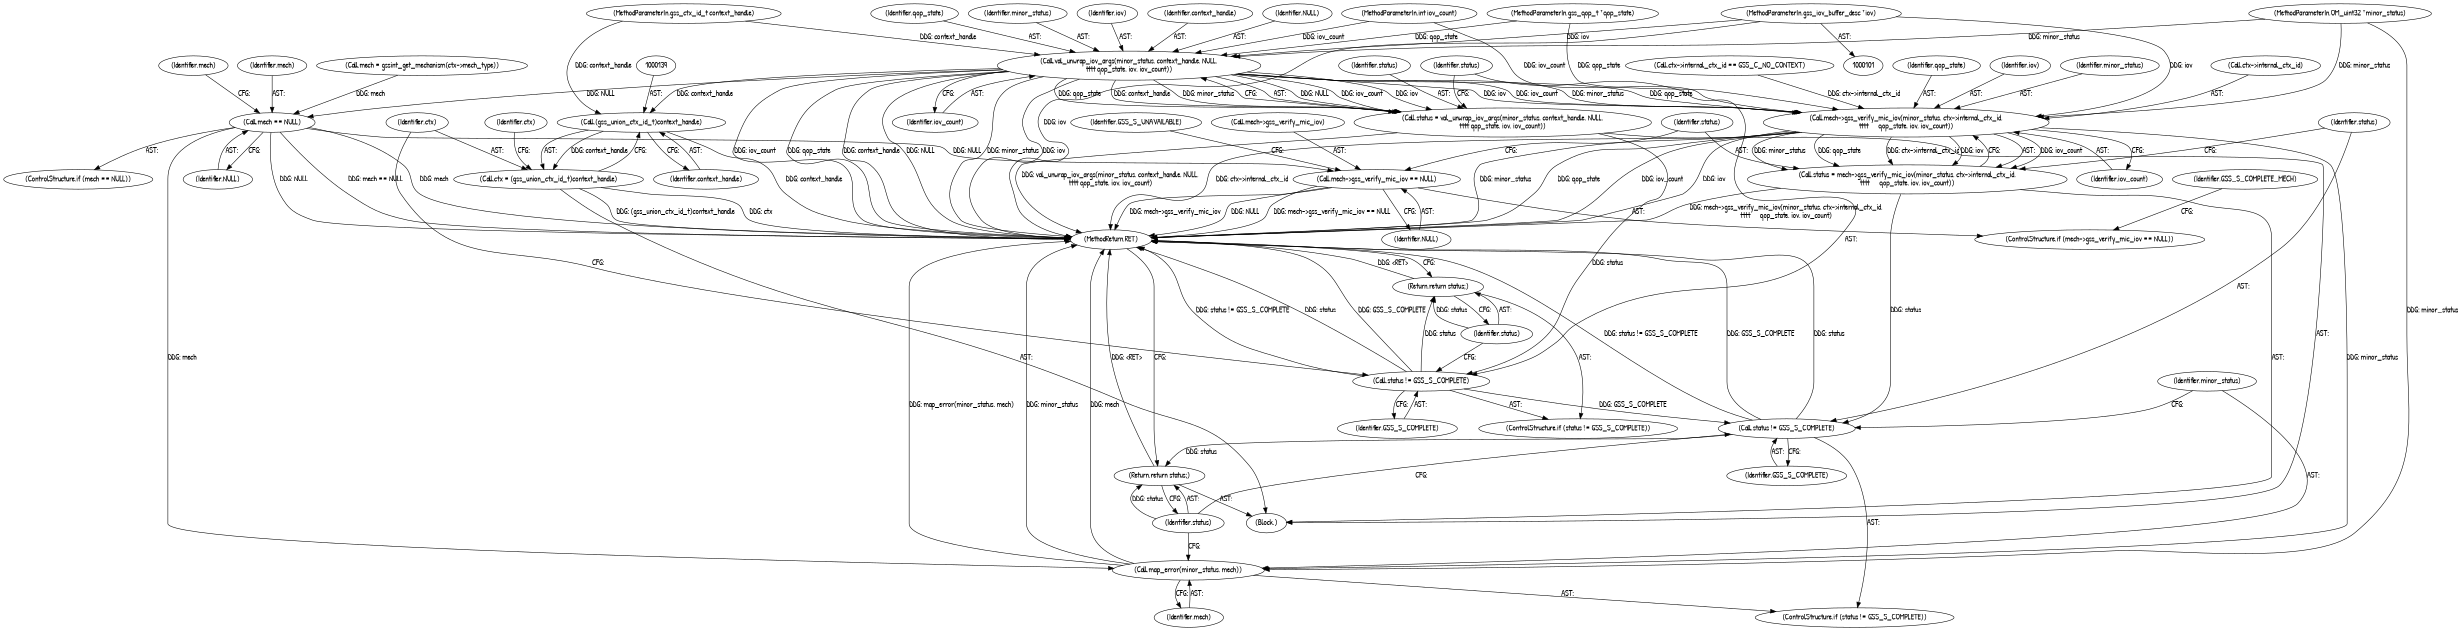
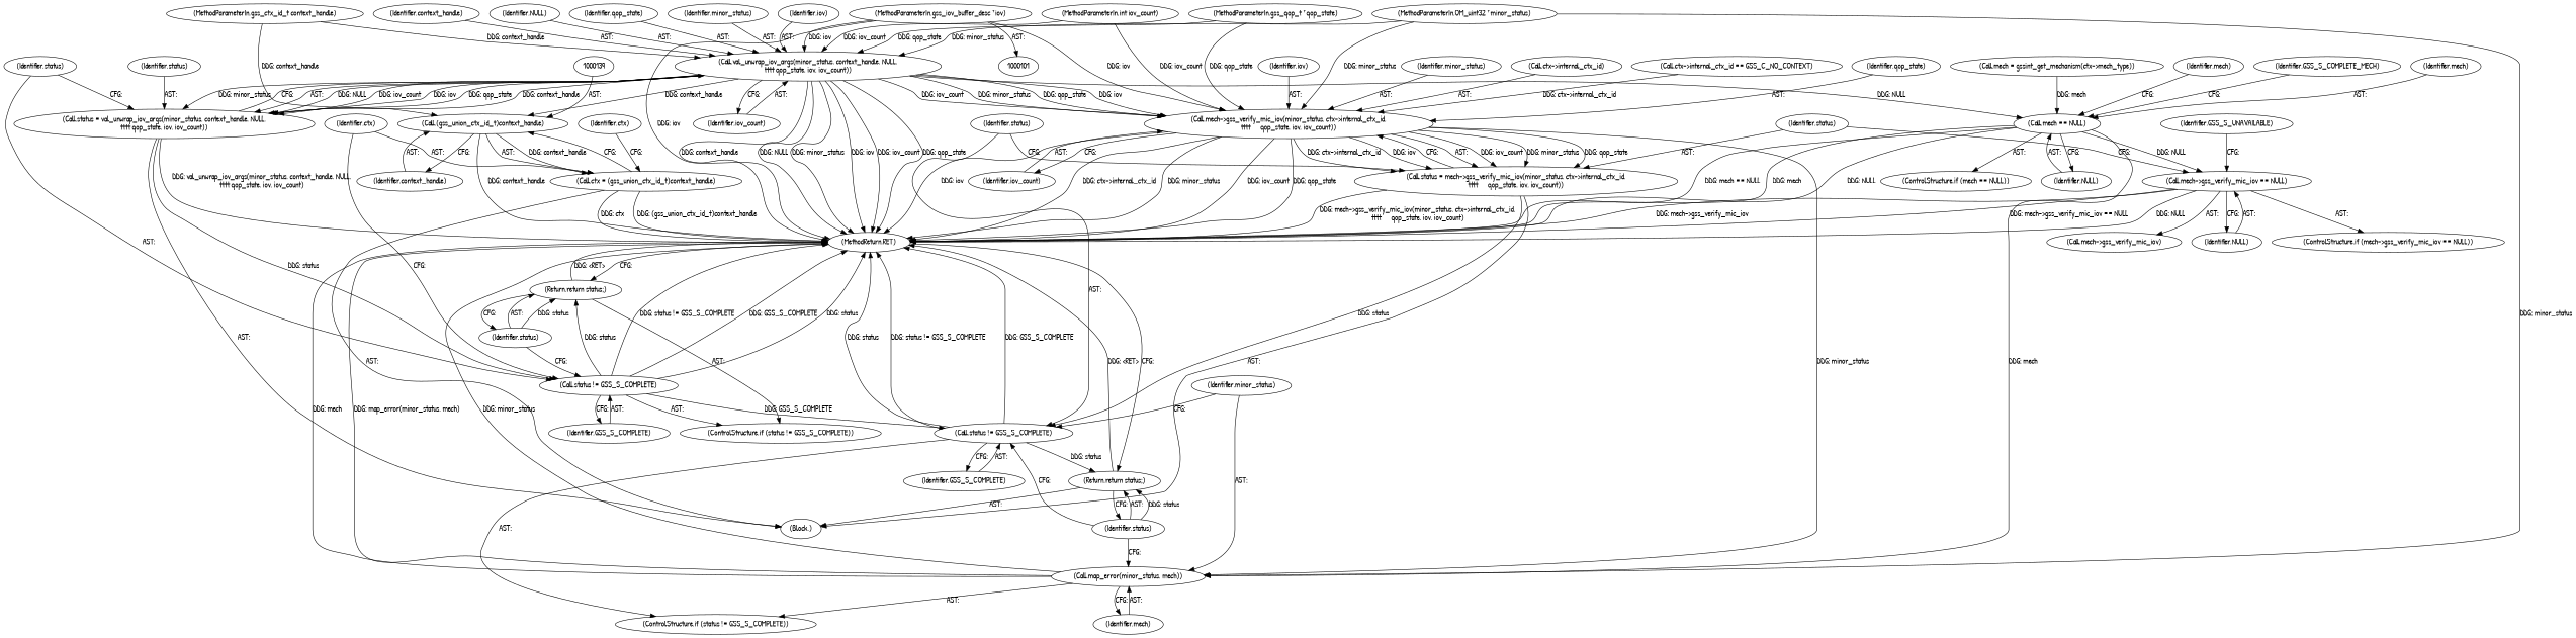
  digraph {
    fontname="Patrick Hand"
    node [fontname="Patrick Hand"]
    edge [fontname="Patrick Hand"]
    n1 [label="(MethodParameterIn,gss_iov_buffer_desc *iov)"]
    n2 [label="(Call,val_unwrap_iov_args(minor_status, context_handle, NULL,\n\t\t\t\t qop_state, iov, iov_count))"]
    n3 [label="(Call,mech->gss_verify_mic_iov(minor_status, ctx->internal_ctx_id,\n\t\t\t\t      qop_state, iov, iov_count))"]
    n4 [label="(MethodReturn,RET)"]
    1000101
    n6 [label="(Call,status = val_unwrap_iov_args(minor_status, context_handle, NULL,\n\t\t\t\t qop_state, iov, iov_count))"]
    n7 [label="(Call,(gss_union_ctx_id_t)context_handle)"]
    n8 [label="(Call,mech == NULL)"]
    n9 [label="(Identifier,iov_count)"]
    n10 [label="(Call,map_error(minor_status, mech))"]
    n11 [label="(Call,status = mech->gss_verify_mic_iov(minor_status, ctx->internal_ctx_id,\n\t\t\t\t      qop_state, iov, iov_count))"]
    n12 [label="(Identifier,iov_count)"]
    n13 [label="(Return,return status;)"]
    n14 [label="(Return,return status;)"]
    n15 [label="(Call,status != GSS_S_COMPLETE)"]
    n16 [label="(Block,)"]
    n17 [label="(Call,ctx = (gss_union_ctx_id_t)context_handle)"]
    n18 [label="(Identifier,context_handle)"]
    n19 [label="(Call,mech->gss_verify_mic_iov == NULL)"]
    n20 [label="(Identifier,NULL)"]
    n21 [label="(ControlStructure,if (mech == NULL))"]
    n22 [label="(Call,status != GSS_S_COMPLETE)"]
    n23 [label="(Identifier,GSS_S_COMPLETE)"]
    n24 [label="(ControlStructure,if (status != GSS_S_COMPLETE))"]
    n25 [label="(Identifier,status)"]
    n26 [label="(ControlStructure,if (status != GSS_S_COMPLETE))"]
    n27 [label="(Identifier,GSS_S_COMPLETE)"]
    n28 [label="(Identifier,status)"]
    n29 [label="(Identifier,NULL)"]
    n30 [label="(ControlStructure,if (mech->gss_verify_mic_iov == NULL))"]
    n31 [label="(Identifier,mech)"]
    n32 [label="(Identifier,status)"]
    n33 [label="(MethodParameterIn,gss_qop_t *qop_state)"]
    n34 [label="(Identifier,status)"]
    n35 [label="(Identifier,context_handle)"]
    n36 [label="(Call,ctx->internal_ctx_id)"]
    n37 [label="(Identifier,status)"]
    n38 [label="(Identifier,GSS_S_COMPLETE_MECH)"]
    n39 [label="(Identifier,NULL)"]
    n40 [label="(Identifier,ctx)"]
    n41 [label="(Identifier,qop_state)"]
    n42 [label="(Call,mech->gss_verify_mic_iov)"]
    n43 [label="(Identifier,minor_status)"]
    n44 [label="(Identifier,mech)"]
    n45 [label="(Identifier,qop_state)"]
    n46 [label="(Identifier,iov)"]
    n47 [label="(Identifier,minor_status)"]
    n48 [label="(Call,mech = gssint_get_mechanism(ctx->mech_type))"]
    n49 [label="(Identifier,GSS_S_UNAVAILABLE)"]
    n50 [label="(MethodParameterIn,OM_uint32 *minor_status)"]
    n51 [label="(MethodParameterIn,gss_ctx_id_t context_handle)"]
    n52 [label="(Identifier,mech)"]
    n53 [label="(Identifier,status)"]
    n54 [label="(Identifier,minor_status)"]
    n55 [label="(Identifier,iov)"]
    n56 [label="(Identifier,ctx)"]
    n57 [label="(MethodParameterIn,int iov_count)"]
    n58 [label="(Call,ctx->internal_ctx_id == GSS_C_NO_CONTEXT)"]
    n59 [label=1000139]
    n1 -> n2 [label="DDG: iov"]
    n1 -> n3 [label="DDG: iov"]
    n1 -> n4 [label="DDG: iov"]
    n1 -> 1000101 [label="AST: "]
    n2 -> n3 [label="DDG: minor_status"]
    n2 -> n3 [label="DDG: qop_state"]
    n2 -> n3 [label="DDG: iov"]
    n2 -> n3 [label="DDG: iov_count"]
    n2 -> n4 [label="DDG: minor_status"]
    n2 -> n4 [label="DDG: iov"]
    n2 -> n4 [label="DDG: iov_count"]
    n2 -> n4 [label="DDG: qop_state"]
    n2 -> n4 [label="DDG: context_handle"]
    n2 -> n4 [label="DDG: NULL"]
    n2 -> n6 [label="AST: "]
    n2 -> n6 [label="DDG: NULL"]
    n2 -> n6 [label="DDG: iov_count"]
    n2 -> n6 [label="DDG: iov"]
    n2 -> n6 [label="DDG: qop_state"]
    n2 -> n6 [label="DDG: context_handle"]
    n2 -> n6 [label="DDG: minor_status"]
    n2 -> n7 [label="DDG: context_handle"]
    n2 -> n8 [label="DDG: NULL"]
    n2 -> n9 [label="CFG: "]
    n3 -> n4 [label="DDG: iov_count"]
    n3 -> n4 [label="DDG: qop_state"]
    n3 -> n4 [label="DDG: iov"]
    n3 -> n4 [label="DDG: ctx->internal_ctx_id"]
    n3 -> n4 [label="DDG: minor_status"]
    n3 -> n10 [label="DDG: minor_status"]
    n3 -> n11 [label="AST: "]
    n3 -> n11 [label="DDG: iov_count"]
    n3 -> n11 [label="DDG: minor_status"]
    n3 -> n11 [label="DDG: qop_state"]
    n3 -> n11 [label="DDG: ctx->internal_ctx_id"]
    n3 -> n11 [label="DDG: iov"]
    n3 -> n12 [label="CFG: "]
    n4 -> n13 [label="CFG: "]
    n4 -> n14 [label="CFG: "]
    n6 -> n2 [label="CFG: "]
    n6 -> n4 [label="DDG: val_unwrap_iov_args(minor_status, context_handle, NULL,\n\t\t\t\t qop_state, iov, iov_count)"]
    n6 -> n15 [label="DDG: status"]
    n6 -> n16 [label="AST: "]
    n7 -> n4 [label="DDG: context_handle"]
    n7 -> n17 [label="AST: "]
    n7 -> n17 [label="DDG: context_handle"]
    n7 -> n18 [label="CFG: "]
    n8 -> n4 [label="DDG: NULL"]
    n8 -> n4 [label="DDG: mech == NULL"]
    n8 -> n4 [label="DDG: mech"]
    n8 -> n10 [label="DDG: mech"]
    n8 -> n19 [label="DDG: NULL"]
    n8 -> n20 [label="CFG: "]
    n8 -> n21 [label="AST: "]
    n9 -> n2 [label="AST: "]
    n10 -> n4 [label="DDG: map_error(minor_status, mech)"]
    n10 -> n4 [label="DDG: minor_status"]
    n10 -> n4 [label="DDG: mech"]
    n10 -> n26 [label="AST: "]
    n10 -> n31 [label="CFG: "]
    n11 -> n3 [label="CFG: "]
    n11 -> n4 [label="DDG: mech->gss_verify_mic_iov(minor_status, ctx->internal_ctx_id,\n\t\t\t\t      qop_state, iov, iov_count)"]
    n11 -> n16 [label="AST: "]
    n11 -> n22 [label="DDG: status"]
    n12 -> n3 [label="AST: "]
    n13 -> n4 [label="DDG: <RET>"]
    n13 -> n24 [label="AST: "]
    n13 -> n25 [label="CFG: "]
    n14 -> n4 [label="DDG: <RET>"]
    n14 -> n16 [label="AST: "]
    n14 -> n28 [label="CFG: "]
    n15 -> n4 [label="DDG: GSS_S_COMPLETE"]
    n15 -> n4 [label="DDG: status != GSS_S_COMPLETE"]
    n15 -> n4 [label="DDG: status"]
    n15 -> n13 [label="DDG: status"]
    n15 -> n22 [label="DDG: GSS_S_COMPLETE"]
    n15 -> n23 [label="CFG: "]
    n15 -> n24 [label="AST: "]
    n17 -> n4 [label="DDG: ctx"]
    n17 -> n4 [label="DDG: (gss_union_ctx_id_t)context_handle"]
    n17 -> n7 [label="CFG: "]
    n17 -> n16 [label="AST: "]
    n18 -> n7 [label="AST: "]
    n19 -> n4 [label="DDG: mech->gss_verify_mic_iov == NULL"]
    n19 -> n4 [label="DDG: mech->gss_verify_mic_iov"]
    n19 -> n4 [label="DDG: NULL"]
    n19 -> n29 [label="CFG: "]
    n19 -> n30 [label="AST: "]
    n20 -> n8 [label="AST: "]
    n22 -> n4 [label="DDG: status != GSS_S_COMPLETE"]
    n22 -> n4 [label="DDG: GSS_S_COMPLETE"]
    n22 -> n4 [label="DDG: status"]
    n22 -> n14 [label="DDG: status"]
    n22 -> n26 [label="AST: "]
    n22 -> n27 [label="CFG: "]
    n23 -> n15 [label="AST: "]
    n25 -> n13 [label="AST: "]
    n25 -> n13 [label="DDG: status"]
    n25 -> n15 [label="CFG: "]
    n27 -> n22 [label="AST: "]
    n28 -> n10 [label="CFG: "]
    n28 -> n14 [label="AST: "]
    n28 -> n14 [label="DDG: status"]
    n28 -> n22 [label="CFG: "]
    n29 -> n19 [label="AST: "]
    n31 -> n10 [label="AST: "]
    n32 -> n6 [label="AST: "]
    n33 -> n2 [label="DDG: qop_state"]
    n33 -> n3 [label="DDG: qop_state"]
    n34 -> n11 [label="CFG: "]
    n34 -> n22 [label="AST: "]
    n35 -> n2 [label="AST: "]
    n36 -> n3 [label="AST: "]
    n37 -> n11 [label="AST: "]
    n37 -> n19 [label="CFG: "]
-   n38 -> n30 [label="CFG: "]
+   n38 -> n8 [label="CFG: "]
    n39 -> n2 [label="AST: "]
    n40 -> n17 [label="CFG: "]
    n41 -> n3 [label="AST: "]
-   n42 -> n19 [label="AST: "]
+   n19 -> n42 [label="AST: "]
    n43 -> n10 [label="AST: "]
    n43 -> n22 [label="CFG: "]
    n44 -> n8 [label="AST: "]
    n45 -> n2 [label="AST: "]
    n46 -> n3 [label="AST: "]
    n47 -> n3 [label="AST: "]
    n48 -> n8 [label="DDG: mech"]
    n49 -> n19 [label="CFG: "]
    n50 -> n2 [label="DDG: minor_status"]
    n50 -> n3 [label="DDG: minor_status"]
    n50 -> n10 [label="DDG: minor_status"]
    n51 -> n2 [label="DDG: context_handle"]
    n51 -> n7 [label="DDG: context_handle"]
    n52 -> n8 [label="CFG: "]
    n53 -> n6 [label="CFG: "]
    n53 -> n15 [label="AST: "]
    n54 -> n2 [label="AST: "]
    n55 -> n2 [label="AST: "]
    n56 -> n15 [label="CFG: "]
    n56 -> n17 [label="AST: "]
    n57 -> n2 [label="DDG: iov_count"]
    n57 -> n3 [label="DDG: iov_count"]
    n58 -> n3 [label="DDG: ctx->internal_ctx_id"]
    n59 -> n7 [label="AST: "]
  }
